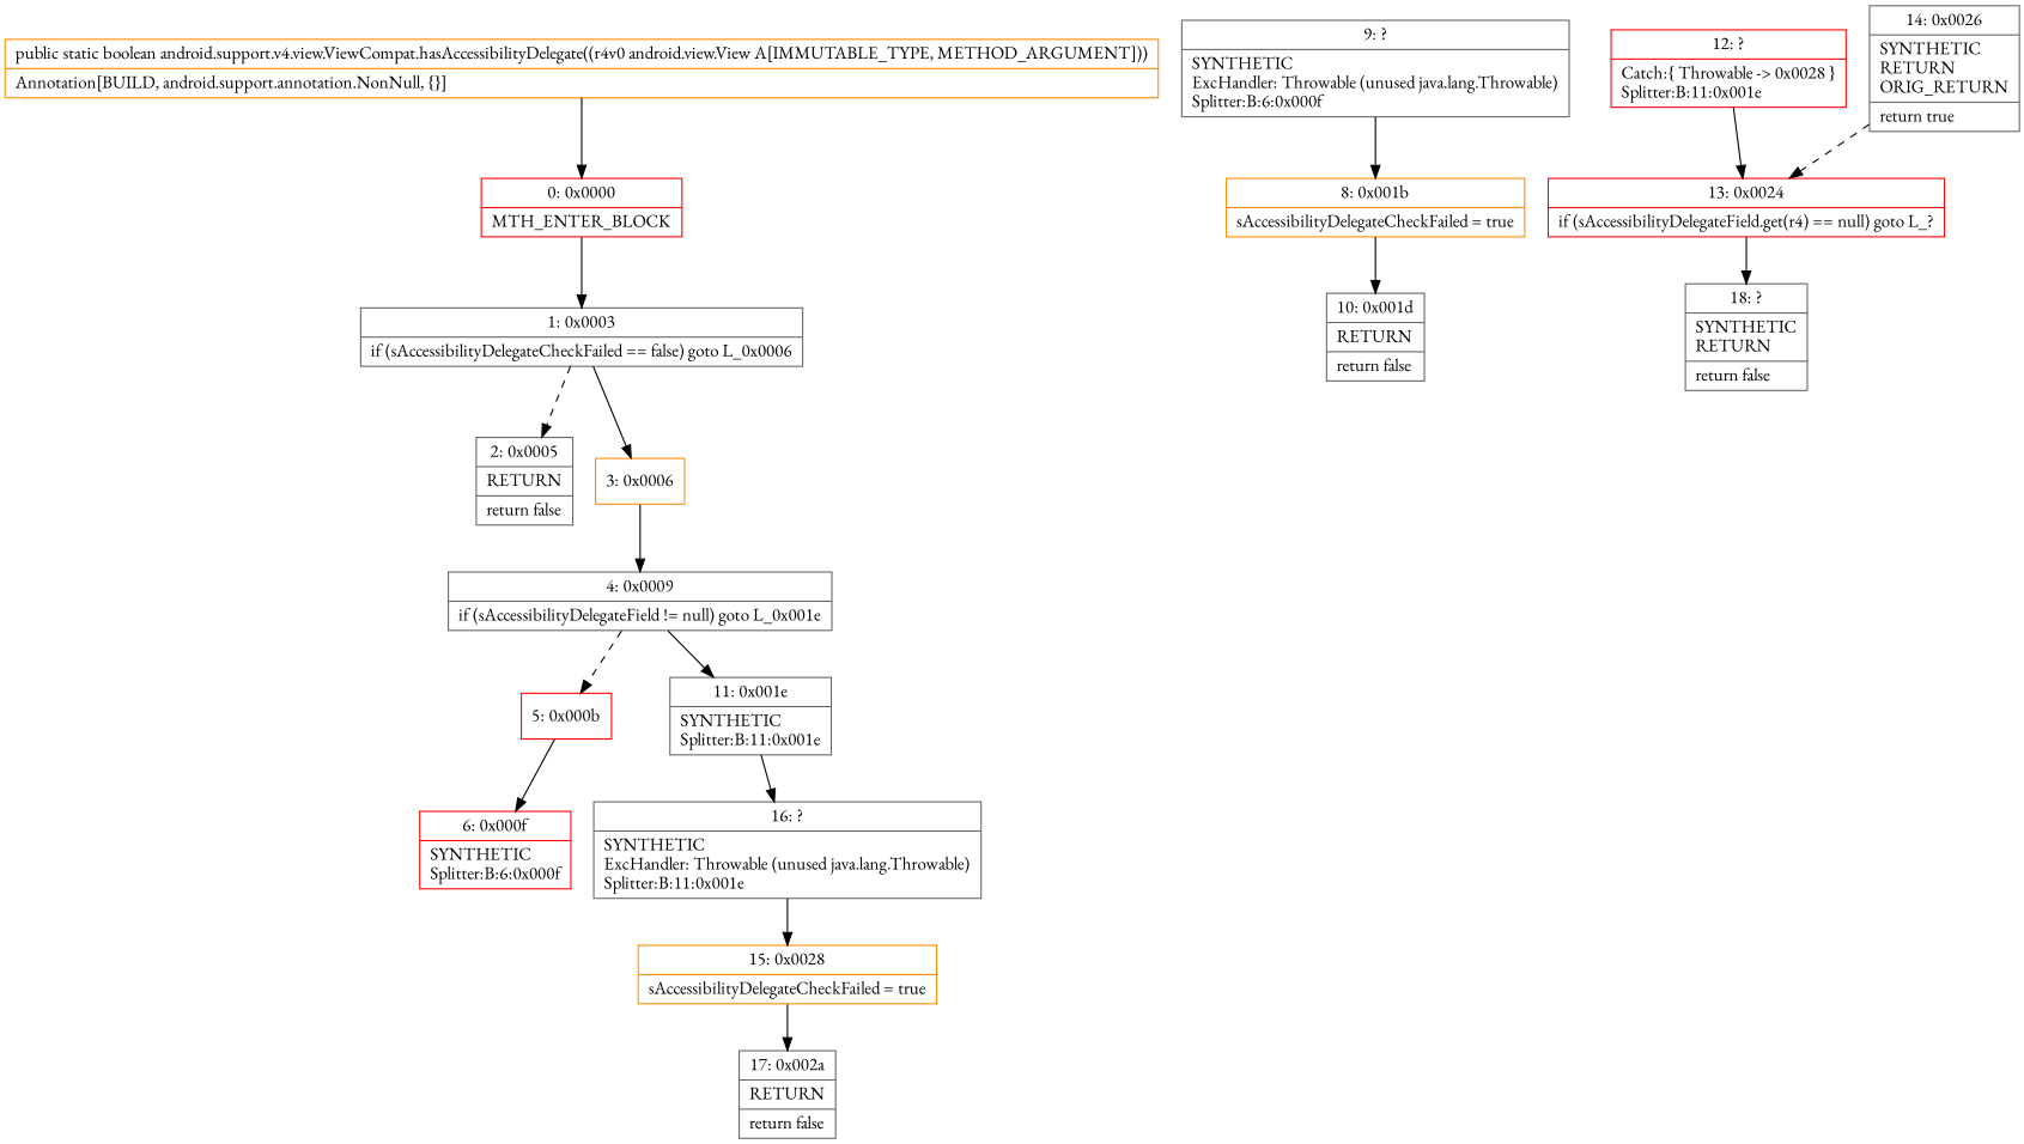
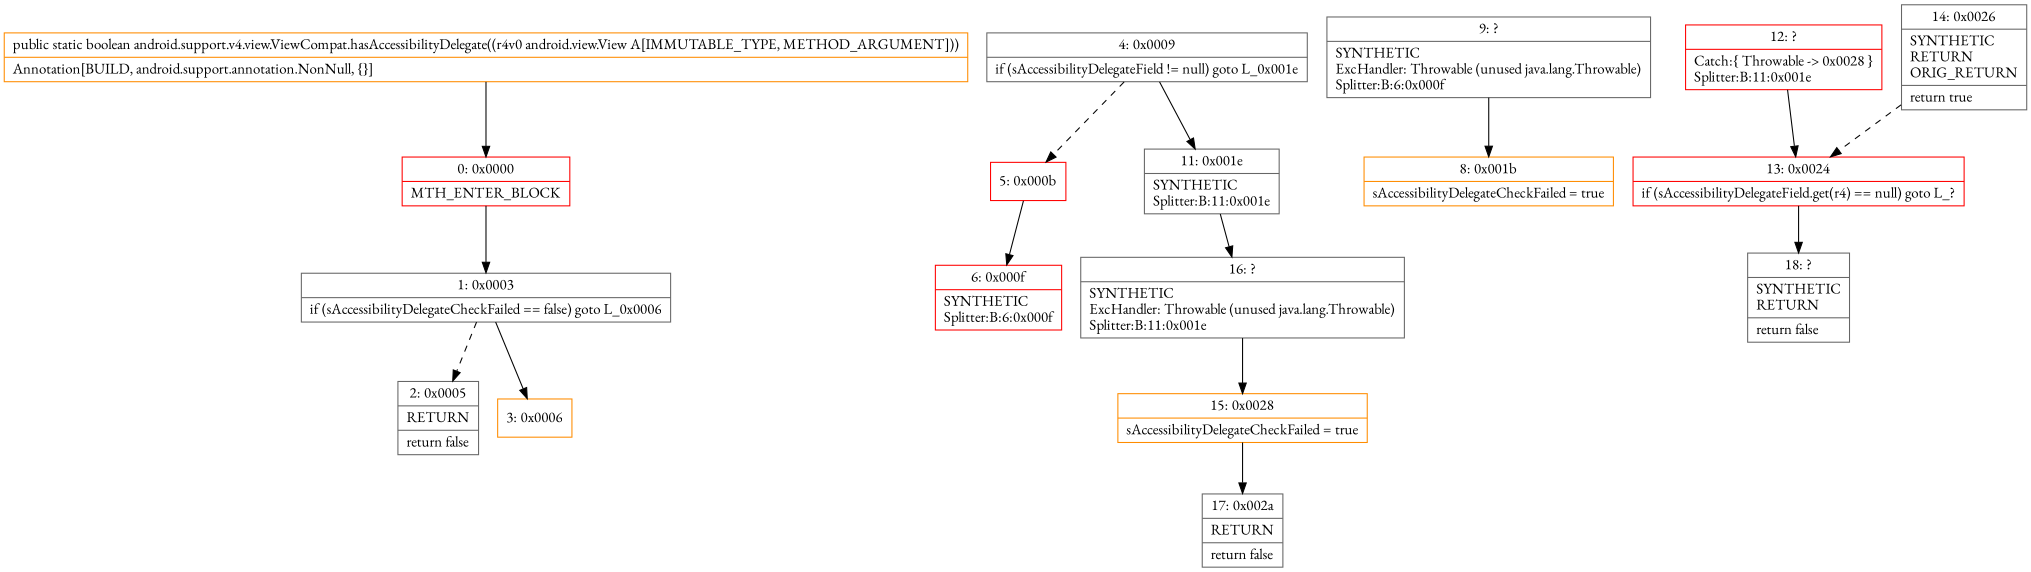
  digraph {
    fontname="EB Garamond"
    node [color=gray40 fontname="EB Garamond" shape=record]
    edge [fontname="EB Garamond"]
    n1 [color=red label="{0\:\ 0x0000|MTH_ENTER_BLOCK\l}"]
    n2 [label="{1\:\ 0x0003|if (sAccessibilityDelegateCheckFailed == false) goto L_0x0006\l}"]
    n3 [label="{2\:\ 0x0005|RETURN\l|return false\l}"]
    n4 [color=darkorange label="{3\:\ 0x0006}"]
    n5 [label="{4\:\ 0x0009|if (sAccessibilityDelegateField != null) goto L_0x001e\l}"]
    n6 [color=red label="{5\:\ 0x000b}"]
    n7 [label="{11\:\ 0x001e|SYNTHETIC\lSplitter:B:11:0x001e\l}"]
    n8 [color=red label="{6\:\ 0x000f|SYNTHETIC\lSplitter:B:6:0x000f\l}"]
    n9 [label="{16\:\ ?|SYNTHETIC\lExcHandler: Throwable (unused java.lang.Throwable)\lSplitter:B:11:0x001e\l}"]
    n10 [label="{9\:\ ?|SYNTHETIC\lExcHandler: Throwable (unused java.lang.Throwable)\lSplitter:B:6:0x000f\l}"]
    n11 [color=darkorange label="{8\:\ 0x001b|sAccessibilityDelegateCheckFailed = true\l}"]
-   n12 [label="{10\:\ 0x001d|RETURN\l|return false\l}"]
    n13 [color=red label="{12\:\ ?|Catch:\{ Throwable \-\> 0x0028 \}\lSplitter:B:11:0x001e\l}"]
    n14 [color=red label="{13\:\ 0x0024|if (sAccessibilityDelegateField.get(r4) == null) goto L_?\l}"]
    n15 [color=darkorange label="{15\:\ 0x0028|sAccessibilityDelegateCheckFailed = true\l}"]
    n16 [label="{18\:\ ?|SYNTHETIC\lRETURN\l|return false\l}"]
    n17 [label="{14\:\ 0x0026|SYNTHETIC\lRETURN\lORIG_RETURN\l|return true\l}"]
    n18 [label="{17\:\ 0x002a|RETURN\l|return false\l}"]
    n19 [color=darkorange label="{public static boolean android.support.v4.view.ViewCompat.hasAccessibilityDelegate((r4v0 android.view.View A[IMMUTABLE_TYPE, METHOD_ARGUMENT]))  | Annotation[BUILD, android.support.annotation.NonNull, \{\}]\l}"]
    n1 -> n2
    n2 -> n3 [style=dashed]
    n2 -> n4
-   n4 -> n5
    n5 -> n6 [style=dashed]
    n5 -> n7
    n6 -> n8
    n7 -> n9
    n9 -> n15
    n10 -> n11
-   n11 -> n12
    n13 -> n14
    n14 -> n16
    n15 -> n18
    n17 -> n14 [style=dashed]
    n19 -> n1
  }
